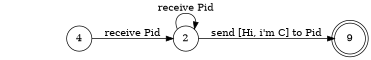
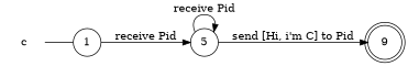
  digraph {
    rankdir=LR
    node [shape=circle]
-   n2 [label=4]
-   n3 [label=2]
+   n1 [label=c shape=plaintext]
+   n2 [label=1]
+   n3 [label=5]
    n4 [label=9 shape=doublecircle]
+   n1 -> n2 [arrowhead=none]
    n2 -> n3 [label="receive Pid"]
    n3 -> n3 [label="receive Pid"]
    n3 -> n4 [label="send [Hi, i'm C] to Pid"]
  }
